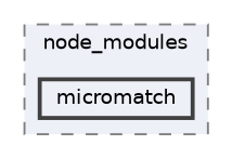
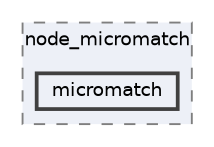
  digraph {
    compound=true
    n1 [color=grey25 fillcolor="#edf0f7" fontname=Helvetica fontsize=10 height=0.2 label=micromatch shape=box style="filled,bold" width=0.4]
    subgraph cluster_1 {
      bgcolor="#edf0f7"
      fontname=Helvetica
      fontsize=10
-     label=node_modules
+     label=node_micromatch
      pencolor=grey50
      style="filled,dashed"
      n1
    }
  }
